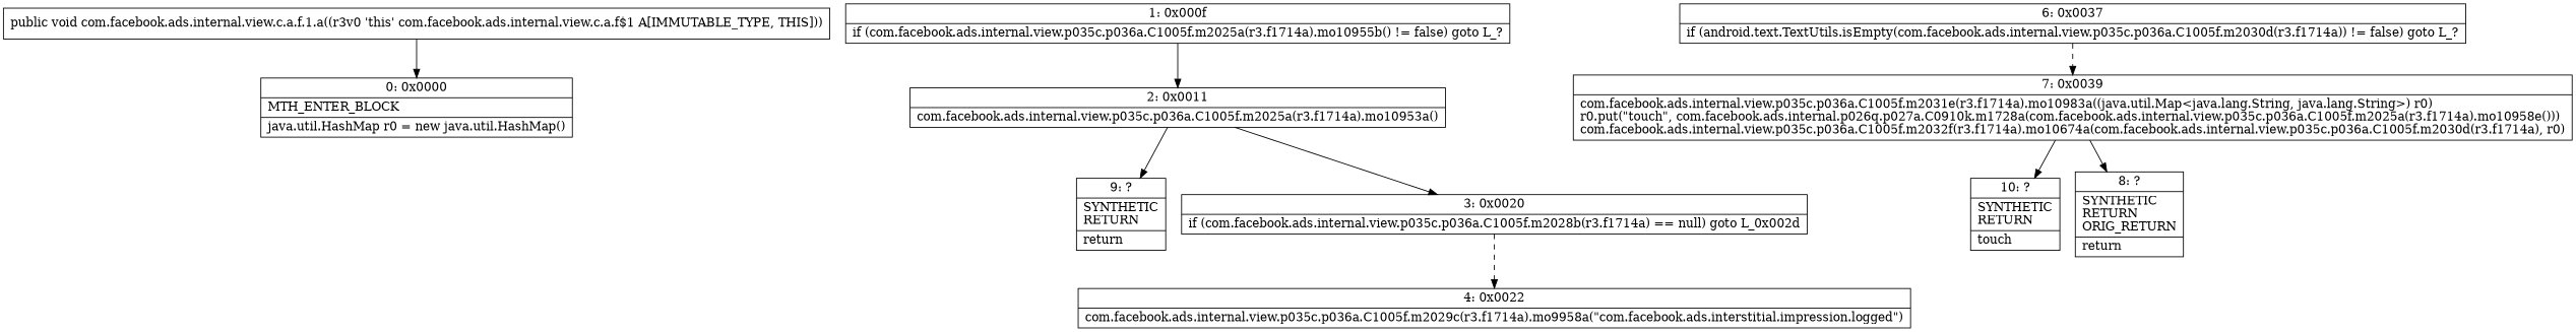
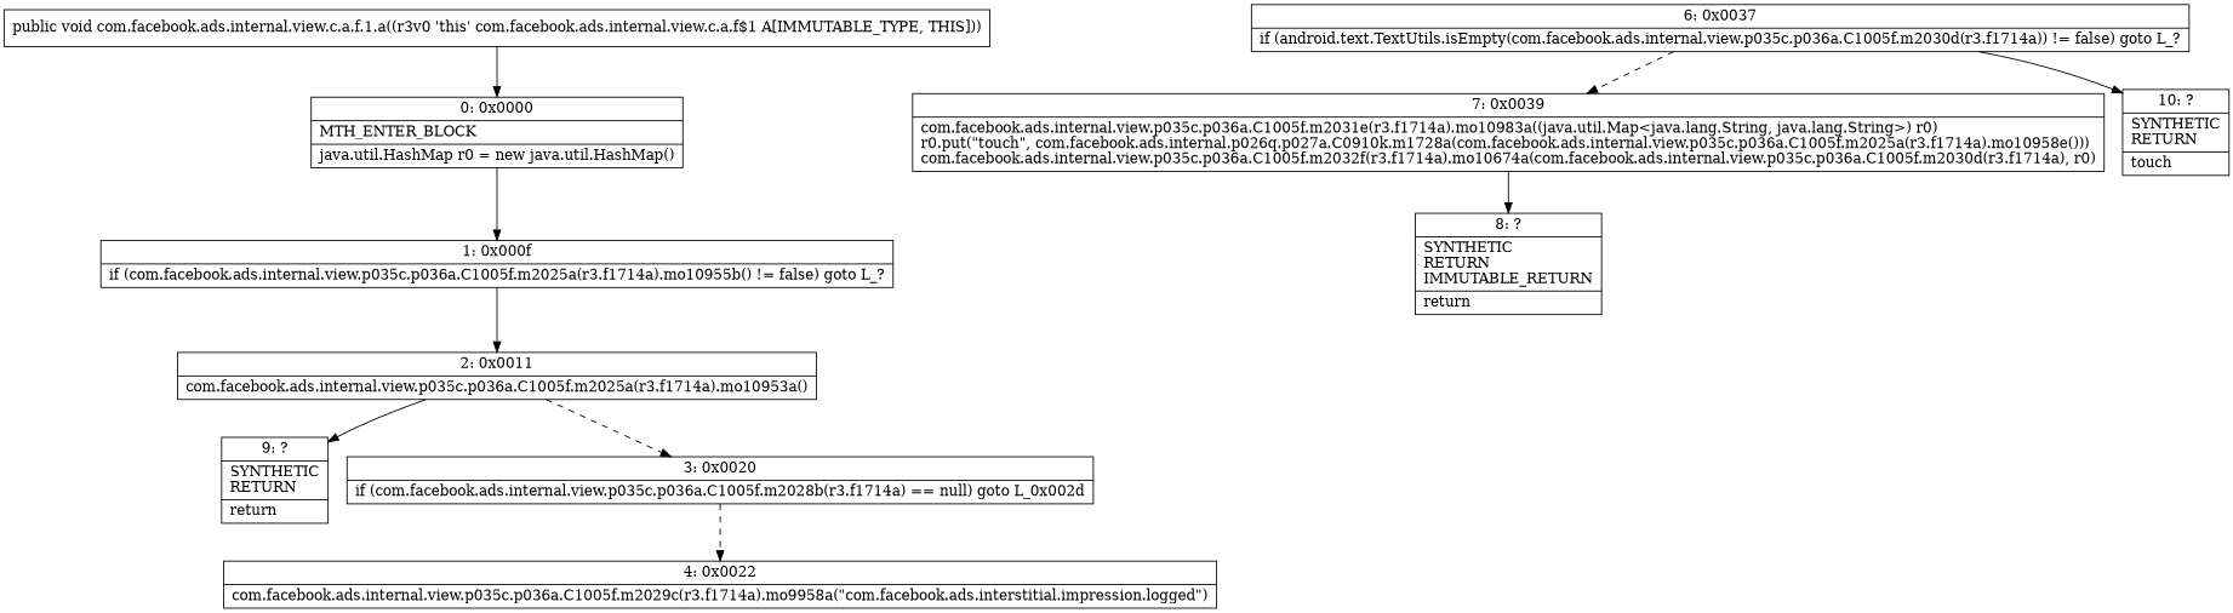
  digraph {
    node [shape=record]
    n1 [label="{0\:\ 0x0000|MTH_ENTER_BLOCK\l|java.util.HashMap r0 = new java.util.HashMap()\l}"]
    n2 [label="{1\:\ 0x000f|if (com.facebook.ads.internal.view.p035c.p036a.C1005f.m2025a(r3.f1714a).mo10955b() != false) goto L_?\l}"]
    n3 [label="{2\:\ 0x0011|com.facebook.ads.internal.view.p035c.p036a.C1005f.m2025a(r3.f1714a).mo10953a()\l}"]
    n4 [label="{9\:\ ?|SYNTHETIC\lRETURN\l|return\l}"]
    n5 [label="{3\:\ 0x0020|if (com.facebook.ads.internal.view.p035c.p036a.C1005f.m2028b(r3.f1714a) == null) goto L_0x002d\l}"]
    n6 [label="{4\:\ 0x0022|com.facebook.ads.internal.view.p035c.p036a.C1005f.m2029c(r3.f1714a).mo9958a(\"com.facebook.ads.interstitial.impression.logged\")\l}"]
    n7 [label="{6\:\ 0x0037|if (android.text.TextUtils.isEmpty(com.facebook.ads.internal.view.p035c.p036a.C1005f.m2030d(r3.f1714a)) != false) goto L_?\l}"]
    n8 [label="{7\:\ 0x0039|com.facebook.ads.internal.view.p035c.p036a.C1005f.m2031e(r3.f1714a).mo10983a((java.util.Map\<java.lang.String, java.lang.String\>) r0)\lr0.put(\"touch\", com.facebook.ads.internal.p026q.p027a.C0910k.m1728a(com.facebook.ads.internal.view.p035c.p036a.C1005f.m2025a(r3.f1714a).mo10958e()))\lcom.facebook.ads.internal.view.p035c.p036a.C1005f.m2032f(r3.f1714a).mo10674a(com.facebook.ads.internal.view.p035c.p036a.C1005f.m2030d(r3.f1714a), r0)\l}"]
    n9 [label="{10\:\ ?|SYNTHETIC\lRETURN\l|touch\l}"]
-   n10 [label="{8\:\ ?|SYNTHETIC\lRETURN\lORIG_RETURN\l|return\l}"]
+   n10 [label="{8\:\ ?|SYNTHETIC\lRETURN\lIMMUTABLE_RETURN\l|return\l}"]
    n11 [label="{public void com.facebook.ads.internal.view.c.a.f.1.a((r3v0 'this' com.facebook.ads.internal.view.c.a.f$1 A[IMMUTABLE_TYPE, THIS])) }"]
+   n1 -> n2
    n2 -> n3 [style=solid]
    n3 -> n4
-   n3 -> n5
+   n3 -> n5 [style=dashed]
    n5 -> n6 [style=dashed]
    n7 -> n8 [style=dashed]
-   n8 -> n9
+   n7 -> n9
    n8 -> n10
    n11 -> n1
  }
